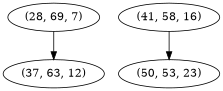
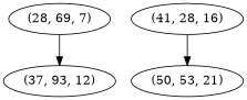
  digraph {
    fontname="DejaVu Serif"
    node [fontname="DejaVu Serif"]
    edge [fontname="DejaVu Serif"]
    "(28, 69, 7)"
-   "(37, 63, 12)"
-   "(41, 58, 16)"
-   "(50, 53, 21)" [label="(50, 53, 23)"]
+   "(37, 63, 12)" [label="(37, 93, 12)"]
+   "(41, 58, 16)" [label="(41, 28, 16)"]
+   "(50, 53, 21)"
    "(28, 69, 7)" -> "(37, 63, 12)"
    "(41, 58, 16)" -> "(50, 53, 21)"
  }
